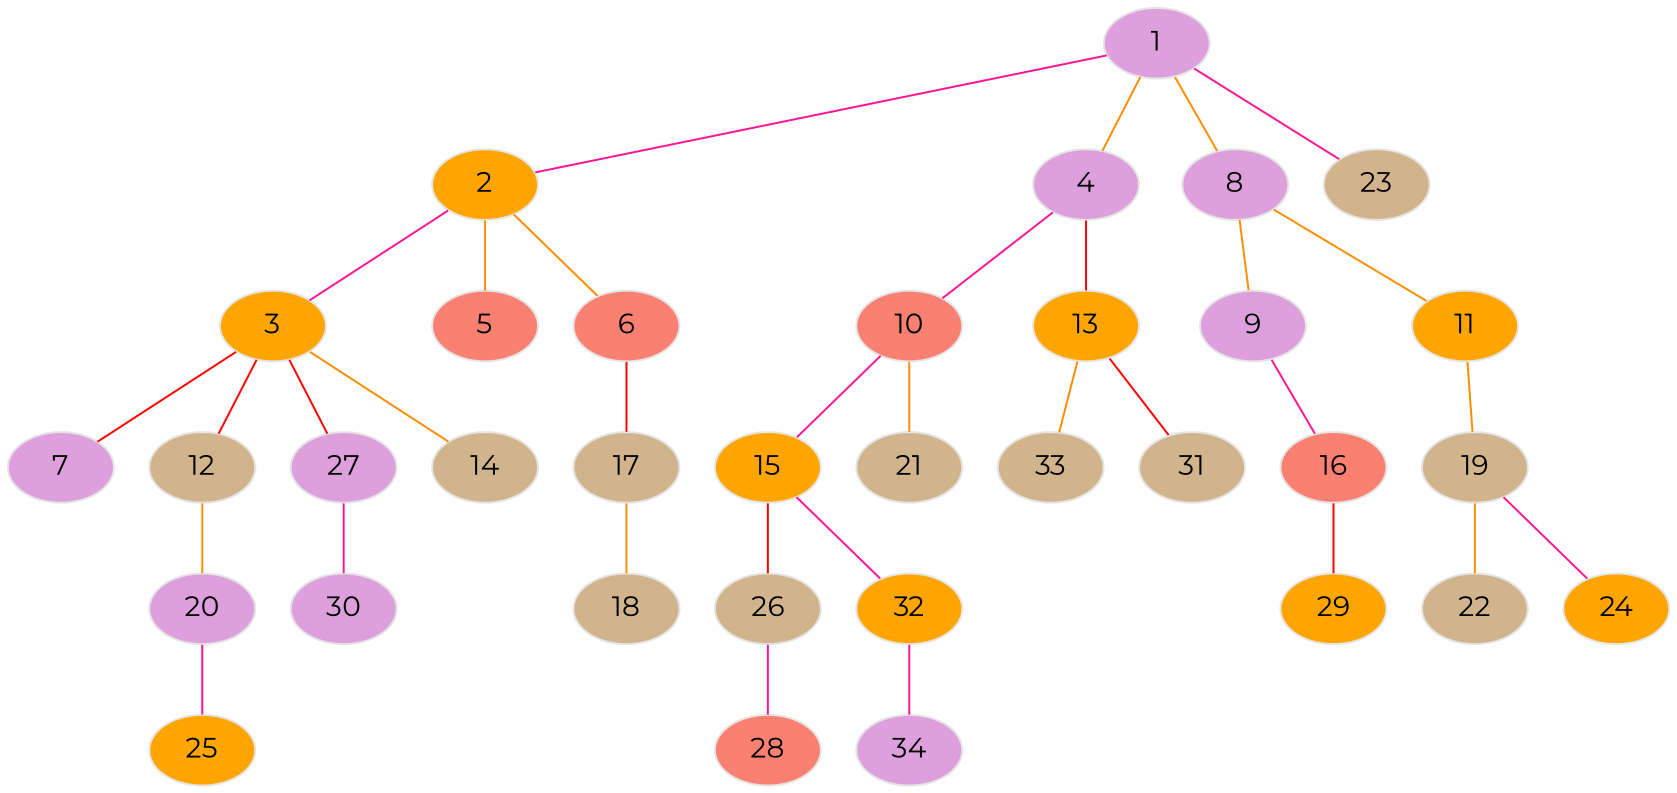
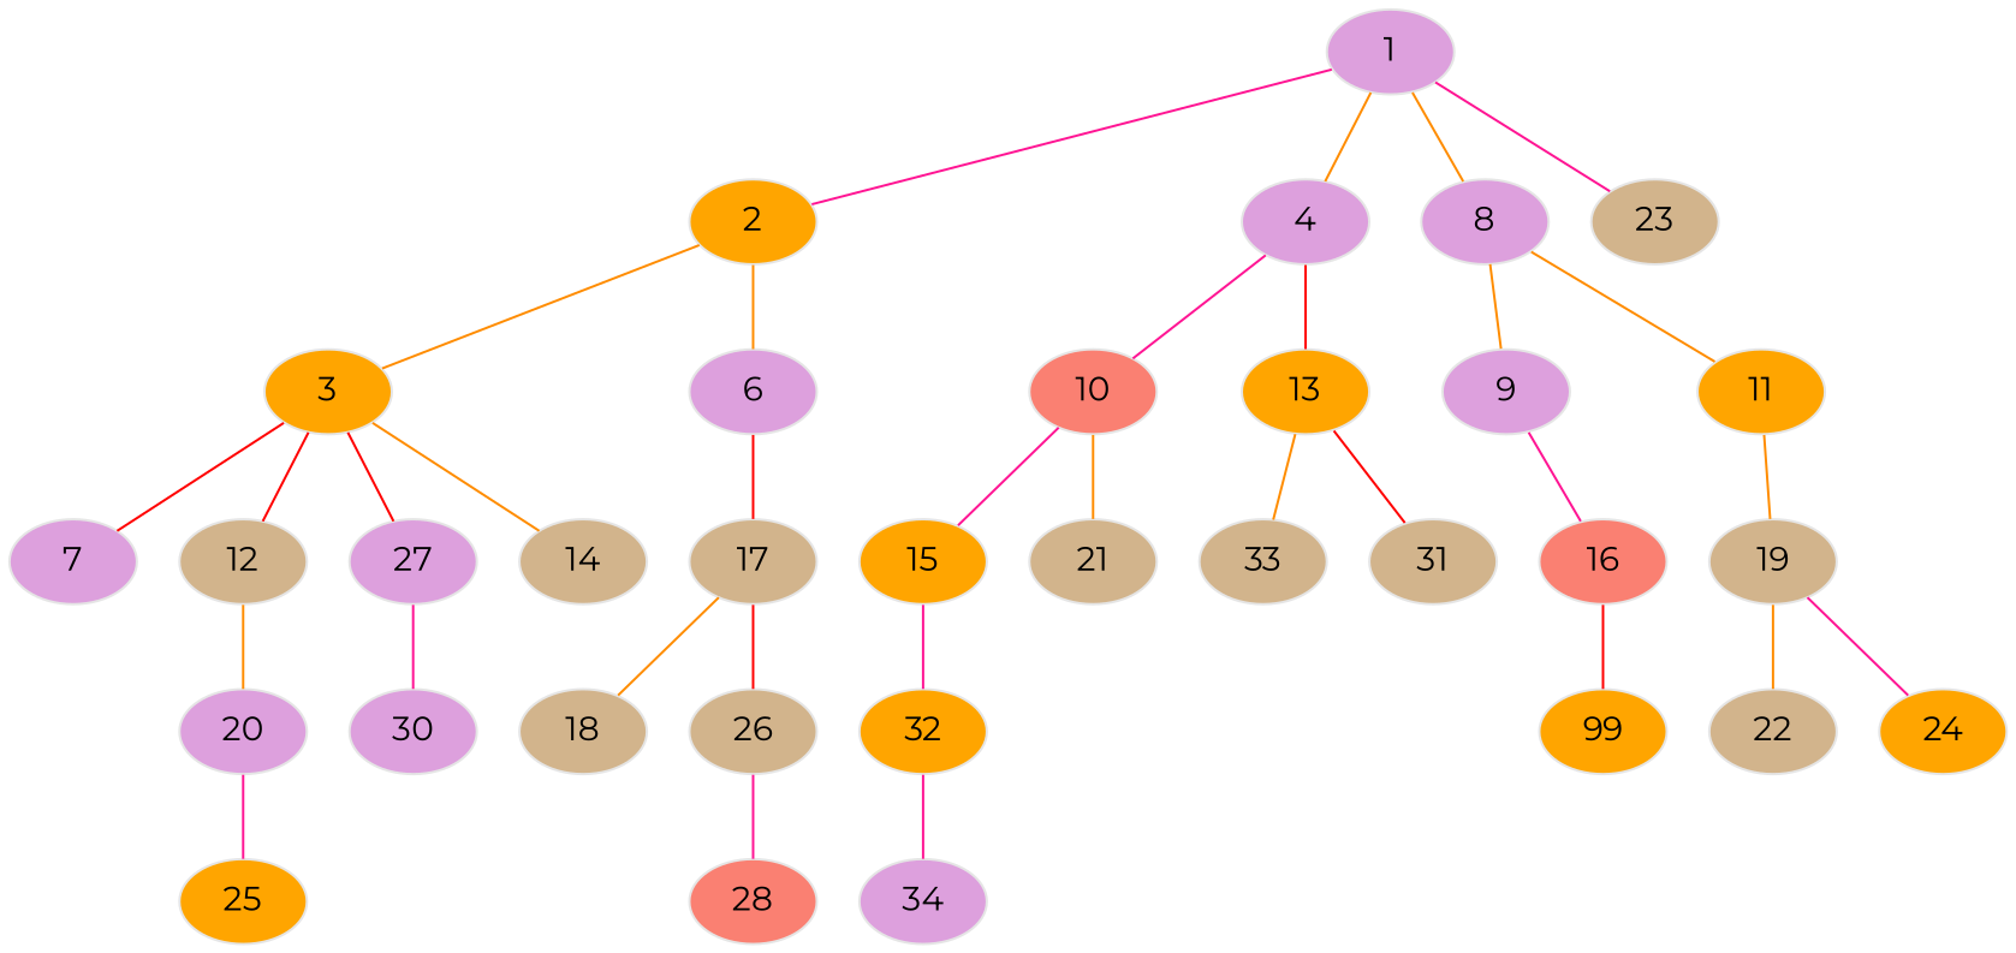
  graph {
    fontname=Montserrat
    node [color=gray90 fillcolor=tan fontname=Montserrat style=filled]
    edge [color=darkorange fontname=Montserrat weight=1.0]
    1 [fillcolor=plum]
    2 [fillcolor=orange]
    4 [fillcolor=plum]
    8 [fillcolor=plum]
    23
    3 [fillcolor=orange]
-   5 [fillcolor=salmon]
-   6 [fillcolor=salmon]
+   6 [fillcolor=plum]
    10 [fillcolor=salmon]
    13 [fillcolor=orange]
    9 [fillcolor=plum]
    11 [fillcolor=orange]
    7 [fillcolor=plum]
    12
    27 [fillcolor=plum]
    14
    17
    20 [fillcolor=plum]
    30 [fillcolor=plum]
    15 [fillcolor=orange]
    21
    33
    31
    18
    16 [fillcolor=salmon]
    19
-   29 [fillcolor=orange]
+   29 [fillcolor=orange label=99]
    26
    32 [fillcolor=orange]
    22
    24 [fillcolor=orange]
    25 [fillcolor=orange]
    28 [fillcolor=salmon]
    34 [fillcolor=plum]
    1 -- 2 [color=deeppink]
    1 -- 4
    1 -- 8
    1 -- 23 [color=deeppink]
-   2 -- 3 [color=deeppink]
-   2 -- 5 [weight=4.0]
+   2 -- 3
    2 -- 6
    4 -- 10 [color=deeppink]
    4 -- 13 [color=red]
    8 -- 9
    8 -- 11
    3 -- 7 [color=red]
    3 -- 12 [color=red weight=2.0]
    3 -- 27 [color=red]
    3 -- 14
    6 -- 17 [color=red]
    10 -- 15 [color=deeppink]
    10 -- 21
    13 -- 33
    13 -- 31 [color=red]
    9 -- 16 [color=deeppink]
    11 -- 19
    12 -- 20
    27 -- 30 [color=deeppink]
    17 -- 18
    20 -- 25 [color=deeppink]
-   15 -- 26 [color=red weight=2.0]
+   17 -- 26 [color=red weight=2.0]
    15 -- 32 [color=deeppink]
    16 -- 29 [color=red]
    19 -- 22
    19 -- 24 [color=deeppink]
    26 -- 28 [color=deeppink]
    32 -- 34 [color=deeppink]
  }
